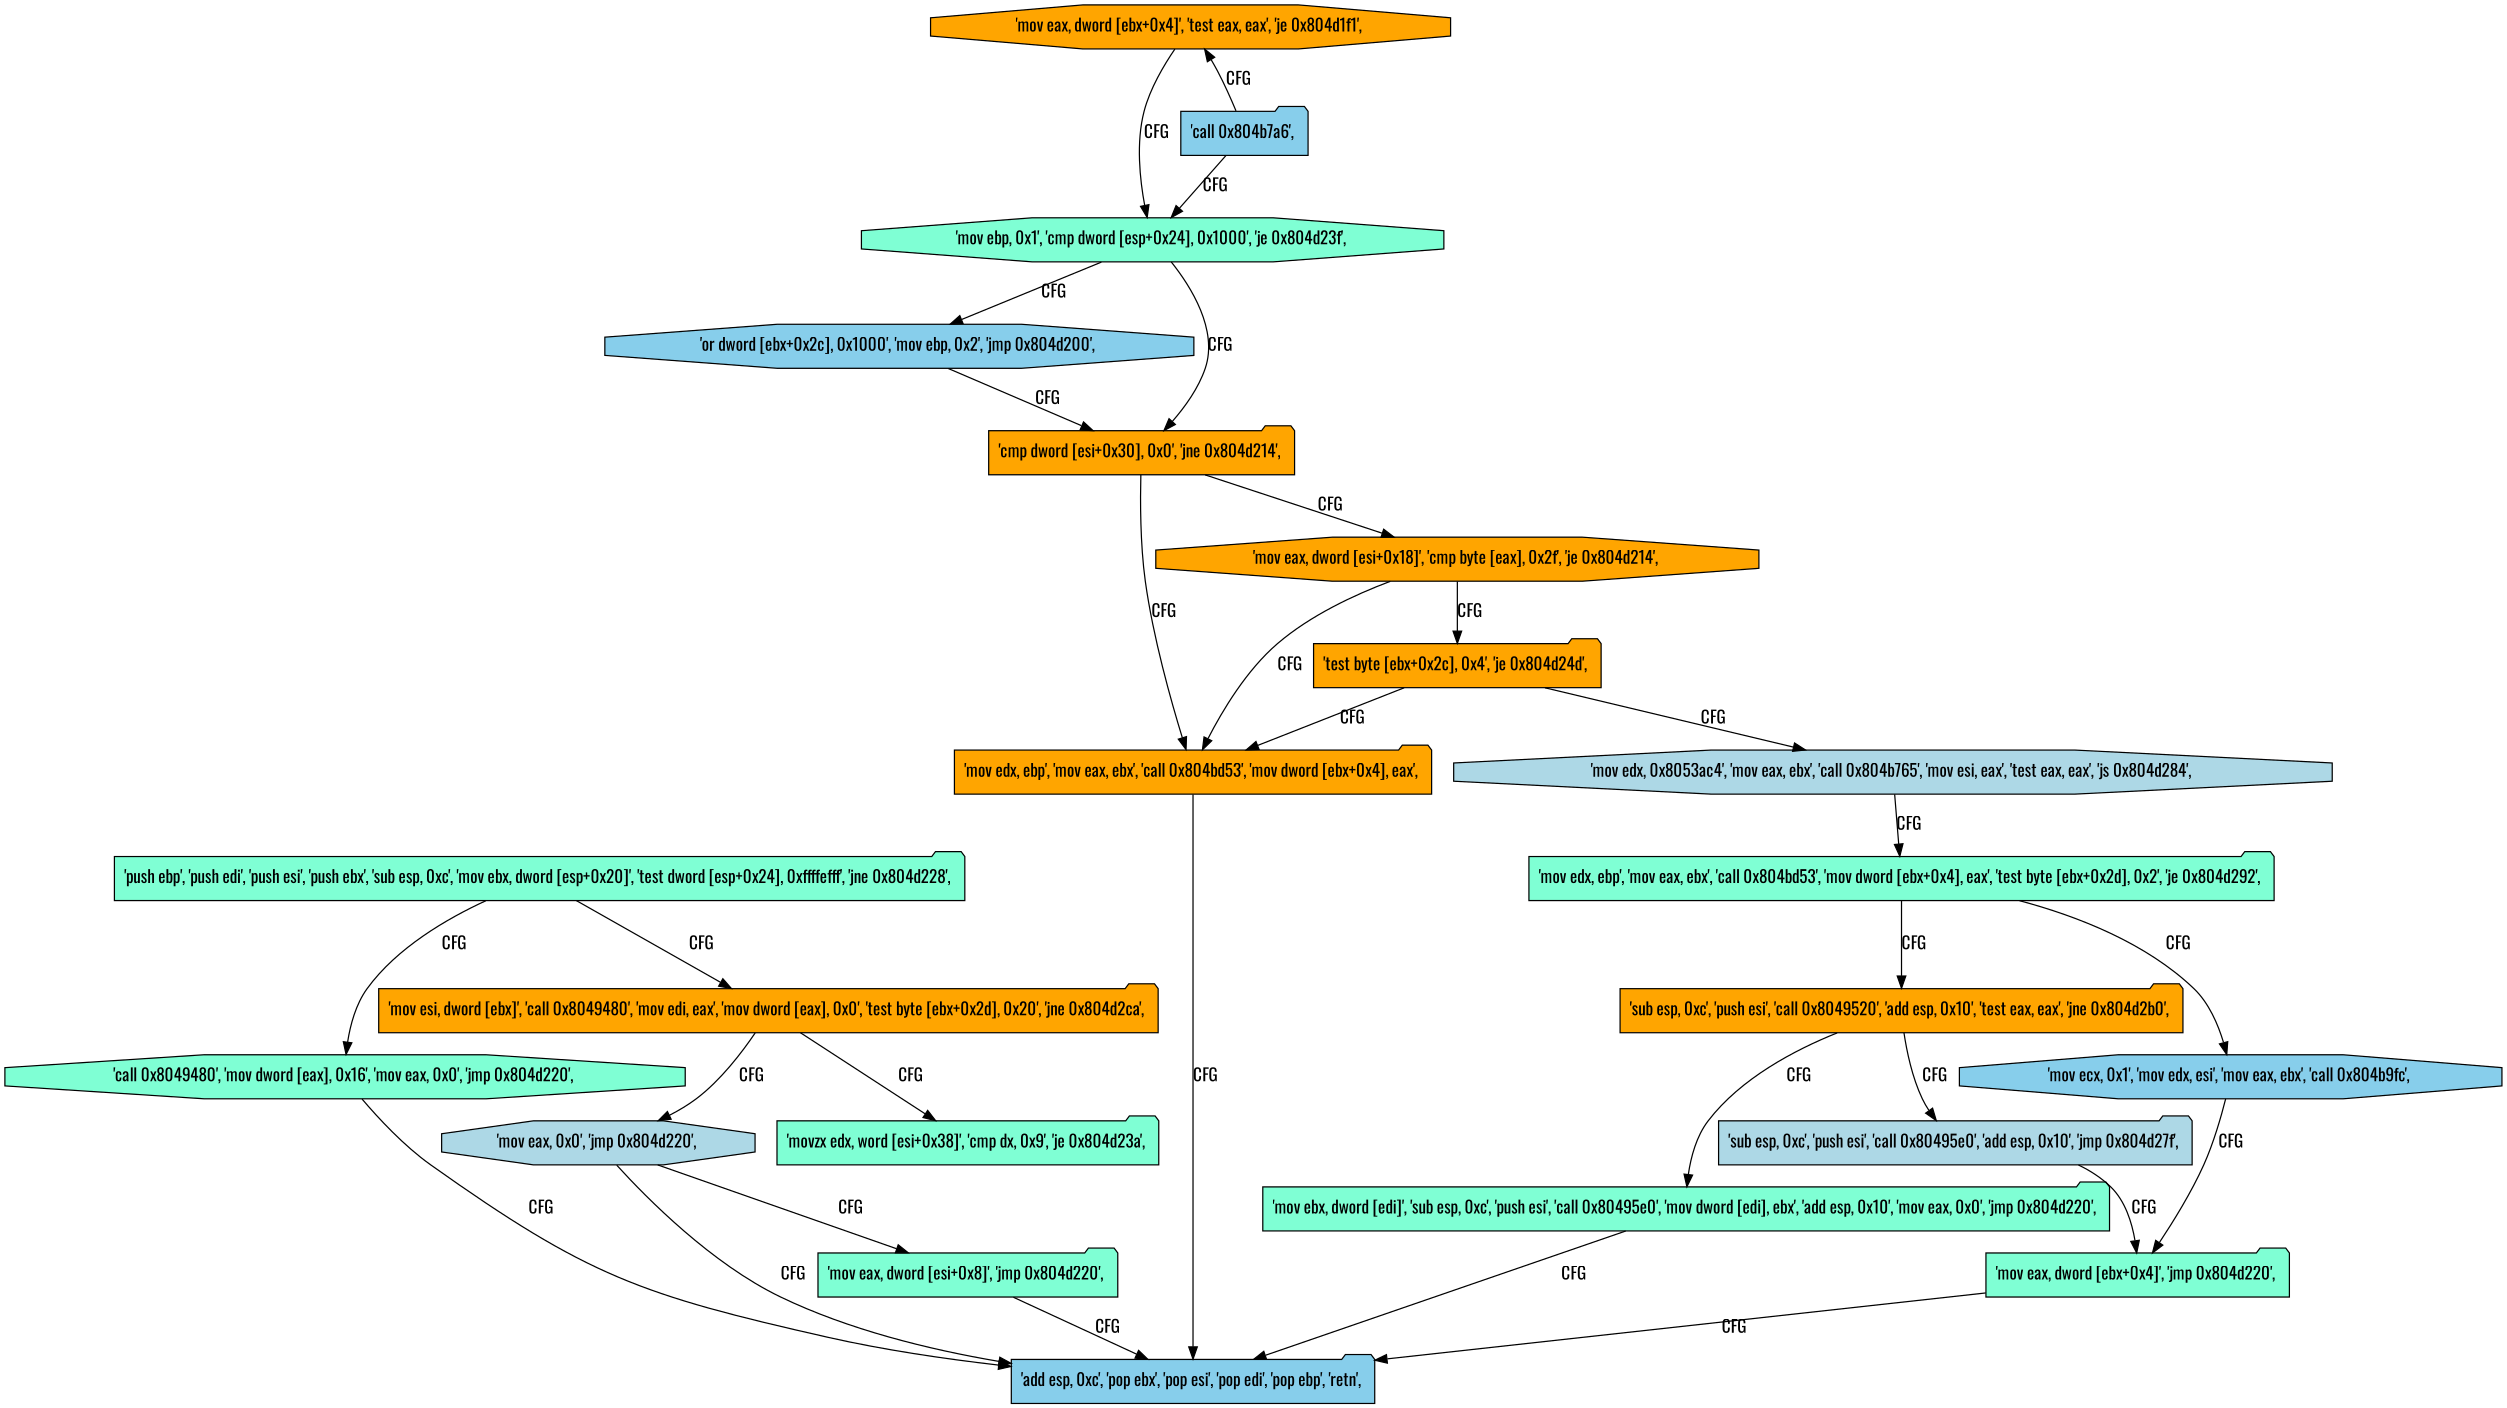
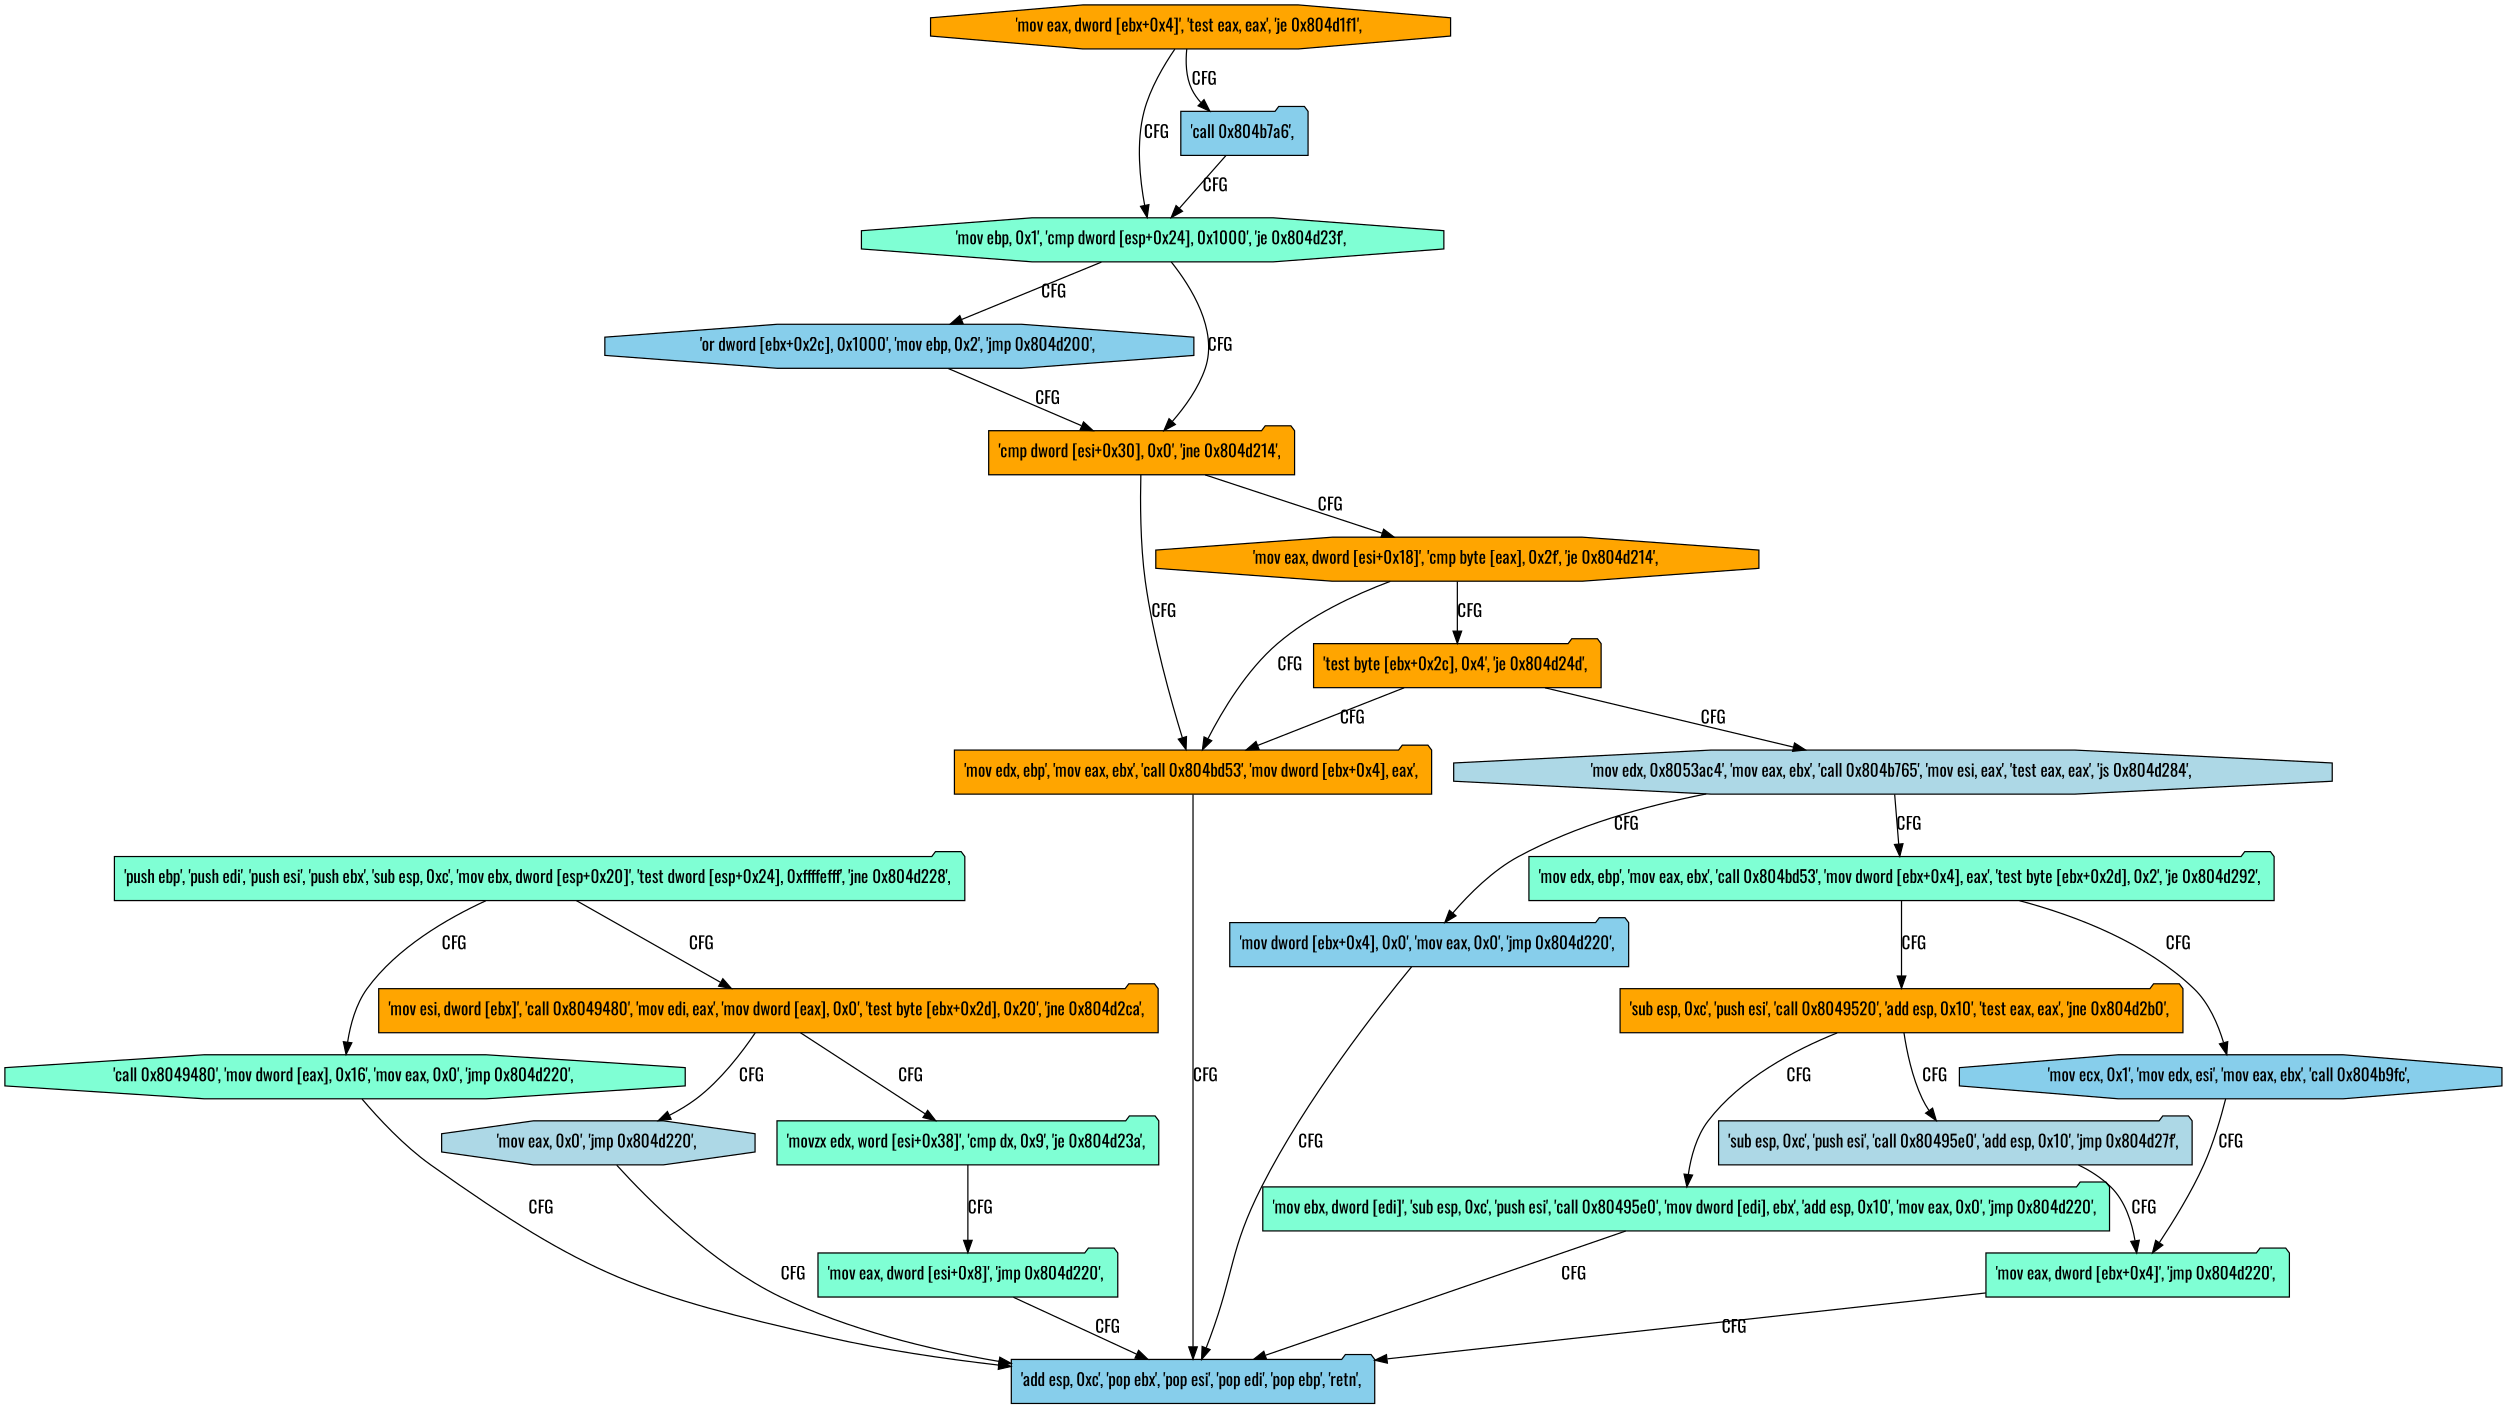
  digraph {
    fontname=Oswald
    node [fillcolor=aquamarine fontname=Oswald shape=folder style=filled]
    edge [fontname=Oswald]
    n1 [label="'push ebp', 'push edi', 'push esi', 'push ebx', 'sub esp, 0xc', 'mov ebx, dword [esp+0x20]', 'test dword [esp+0x24], 0xffffefff', 'jne 0x804d228', "]
    n2 [label="'call 0x8049480', 'mov dword [eax], 0x16', 'mov eax, 0x0', 'jmp 0x804d220', " shape=octagon]
    n3 [fillcolor=orange label="'mov esi, dword [ebx]', 'call 0x8049480', 'mov edi, eax', 'mov dword [eax], 0x0', 'test byte [ebx+0x2d], 0x20', 'jne 0x804d2ca', "]
    n4 [fillcolor=skyblue label="'add esp, 0xc', 'pop ebx', 'pop esi', 'pop edi', 'pop ebp', 'retn', "]
    n5 [fillcolor=lightblue label="'mov eax, 0x0', 'jmp 0x804d220', " shape=octagon]
    n6 [label="'movzx edx, word [esi+0x38]', 'cmp dx, 0x9', 'je 0x804d23a', "]
    n7 [label="'mov eax, dword [esi+0x8]', 'jmp 0x804d220', "]
    n8 [fillcolor=orange label="'mov eax, dword [ebx+0x4]', 'test eax, eax', 'je 0x804d1f1', " shape=octagon]
    n9 [label="'mov ebp, 0x1', 'cmp dword [esp+0x24], 0x1000', 'je 0x804d23f', " shape=octagon]
    n10 [fillcolor=skyblue label="'call 0x804b7a6', "]
    n11 [fillcolor=skyblue label="'or dword [ebx+0x2c], 0x1000', 'mov ebp, 0x2', 'jmp 0x804d200', " shape=octagon]
    n12 [fillcolor=orange label="'cmp dword [esi+0x30], 0x0', 'jne 0x804d214', "]
    n13 [fillcolor=orange label="'mov edx, ebp', 'mov eax, ebx', 'call 0x804bd53', 'mov dword [ebx+0x4], eax', "]
    n14 [fillcolor=orange label="'mov eax, dword [esi+0x18]', 'cmp byte [eax], 0x2f', 'je 0x804d214', " shape=octagon]
    n15 [fillcolor=orange label="'test byte [ebx+0x2c], 0x4', 'je 0x804d24d', "]
    n16 [fillcolor=lightblue label="'mov edx, 0x8053ac4', 'mov eax, ebx', 'call 0x804b765', 'mov esi, eax', 'test eax, eax', 'js 0x804d284', " shape=octagon]
+   n17 [fillcolor=skyblue label="'mov dword [ebx+0x4], 0x0', 'mov eax, 0x0', 'jmp 0x804d220', "]
    n18 [label="'mov edx, ebp', 'mov eax, ebx', 'call 0x804bd53', 'mov dword [ebx+0x4], eax', 'test byte [ebx+0x2d], 0x2', 'je 0x804d292', "]
    n19 [fillcolor=orange label="'sub esp, 0xc', 'push esi', 'call 0x8049520', 'add esp, 0x10', 'test eax, eax', 'jne 0x804d2b0', "]
    n20 [fillcolor=skyblue label="'mov ecx, 0x1', 'mov edx, esi', 'mov eax, ebx', 'call 0x804b9fc', " shape=octagon]
    n21 [label="'mov ebx, dword [edi]', 'sub esp, 0xc', 'push esi', 'call 0x80495e0', 'mov dword [edi], ebx', 'add esp, 0x10', 'mov eax, 0x0', 'jmp 0x804d220', "]
    n22 [fillcolor=lightblue label="'sub esp, 0xc', 'push esi', 'call 0x80495e0', 'add esp, 0x10', 'jmp 0x804d27f', "]
    n23 [label="'mov eax, dword [ebx+0x4]', 'jmp 0x804d220', "]
    n1 -> n2 [label=CFG]
    n1 -> n3 [label=CFG]
    n2 -> n4 [label=CFG]
    n3 -> n5 [label=CFG]
    n3 -> n6 [label=CFG]
    n5 -> n4 [label=CFG]
-   n5 -> n7 [label=CFG]
+   n6 -> n7 [label=CFG]
    n7 -> n4 [label=CFG]
    n8 -> n9 [label=CFG]
-   n10 -> n8 [label=CFG]
+   n8 -> n10 [label=CFG]
    n9 -> n11 [label=CFG]
    n9 -> n12 [label=CFG]
    n10 -> n9 [label=CFG]
    n11 -> n12 [label=CFG]
    n12 -> n13 [label=CFG]
    n12 -> n14 [label=CFG]
    n13 -> n4 [label=CFG]
    n14 -> n13 [label=CFG]
    n14 -> n15 [label=CFG]
    n15 -> n13 [label=CFG]
    n15 -> n16 [label=CFG]
+   n16 -> n17 [label=CFG]
    n16 -> n18 [label=CFG]
+   n17 -> n4 [label=CFG]
    n18 -> n19 [label=CFG]
    n18 -> n20 [label=CFG]
    n19 -> n21 [label=CFG]
    n19 -> n22 [label=CFG]
    n20 -> n23 [label=CFG]
    n21 -> n4 [label=CFG]
    n22 -> n23 [label=CFG]
    n23 -> n4 [label=CFG]
  }
